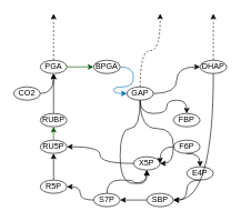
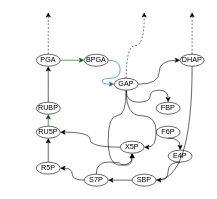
  <mxCell id="0" />
  <mxCell id="1" parent="0" />
  <mxCell id="2" value="DHAP" style="ellipse;whiteSpace=wrap;html=1;strokeColor=#000000;strokeWidth=1;" parent="1" vertex="1"><mxGeometry x="300" y="90" width="40" height="20" as="geometry" /></mxCell>
  <mxCell id="3" value="FBP" style="ellipse;whiteSpace=wrap;html=1;strokeColor=#000000;strokeWidth=1;" parent="1" vertex="1"><mxGeometry x="260" y="170" width="40" height="20" as="geometry" /></mxCell>
  <mxCell id="4" value="RUBP" style="ellipse;whiteSpace=wrap;html=1;strokeColor=#000000;strokeWidth=1;" parent="1" vertex="1"><mxGeometry x="60" y="170" width="40" height="20" as="geometry" /></mxCell>
- <mxCell id="5" value="CO2" style="ellipse;whiteSpace=wrap;html=1;strokeColor=#000000;strokeWidth=1;" parent="1" vertex="1"><mxGeometry x="20" y="130" width="40" height="20" as="geometry" /></mxCell>
  <mxCell id="6" value="F6P" style="ellipse;whiteSpace=wrap;html=1;strokeColor=#000000;strokeWidth=1;" parent="1" vertex="1"><mxGeometry x="260" y="210" width="40" height="20" as="geometry" /></mxCell>
  <mxCell id="7" value="" style="edgeStyle=orthogonalEdgeStyle;rounded=0;orthogonalLoop=1;jettySize=auto;html=1;exitX=0.5;exitY=0;exitDx=0;exitDy=0;curved=1;entryX=0.5;entryY=1;entryDx=0;entryDy=0;strokeColor=#005700;" parent="1" source="36" target="4" edge="1"><mxGeometry x="-360" y="30" as="geometry" /></mxCell>
  <mxCell id="8" value="" style="edgeStyle=orthogonalEdgeStyle;rounded=0;orthogonalLoop=1;jettySize=auto;html=1;exitX=0.5;exitY=0;exitDx=0;exitDy=0;entryX=0.5;entryY=1;entryDx=0;entryDy=0;strokeColor=#000000;curved=1;" parent="1" source="9" target="36" edge="1"><mxGeometry x="-360" y="70" as="geometry" /></mxCell>
  <mxCell id="9" value="R5P" style="ellipse;whiteSpace=wrap;html=1;strokeColor=#000000;strokeWidth=1;" parent="1" vertex="1"><mxGeometry x="60" y="270" width="40" height="20" as="geometry" /></mxCell>
  <mxCell id="10" value="" style="edgeStyle=orthogonalEdgeStyle;rounded=0;orthogonalLoop=1;jettySize=auto;html=1;exitX=0;exitY=0.5;exitDx=0;exitDy=0;entryX=1;entryY=0.5;entryDx=0;entryDy=0;strokeColor=#000000;curved=1;" parent="1" source="11" target="36" edge="1"><mxGeometry x="-360" y="70" as="geometry" /></mxCell>
  <mxCell id="11" value="X5P" style="ellipse;whiteSpace=wrap;html=1;strokeColor=#000000;strokeWidth=1;" parent="1" vertex="1"><mxGeometry x="200" y="235" width="40" height="20" as="geometry" /></mxCell>
- <mxCell id="12" value="" style="edgeStyle=orthogonalEdgeStyle;curved=1;rounded=0;orthogonalLoop=1;jettySize=auto;html=1;exitX=0;exitY=0.5;exitDx=0;exitDy=0;strokeColor=#000000;entryX=1;entryY=0.5;entryDx=0;entryDy=0;" parent="1" source="6" target="11" edge="1"><mxGeometry x="-360" y="30" as="geometry"><mxPoint x="-210" y="290" as="targetPoint" /></mxGeometry></mxCell>
  <mxCell id="13" value="E4P" style="ellipse;whiteSpace=wrap;html=1;strokeColor=#000000;strokeWidth=1;" parent="1" vertex="1"><mxGeometry x="280" y="250" width="40" height="20" as="geometry" /></mxCell>
  <mxCell id="14" value="" style="edgeStyle=orthogonalEdgeStyle;curved=1;rounded=0;orthogonalLoop=1;jettySize=auto;html=1;exitX=0.5;exitY=1;exitDx=0;exitDy=0;entryX=0.5;entryY=0;entryDx=0;entryDy=0;strokeColor=#000000;" parent="1" source="6" target="13" edge="1"><mxGeometry x="-360" y="30" as="geometry" /></mxCell>
  <mxCell id="15" value="SBP" style="ellipse;whiteSpace=wrap;html=1;strokeColor=#000000;strokeWidth=1;" parent="1" vertex="1"><mxGeometry x="220" y="290" width="40" height="20" as="geometry" /></mxCell>
- <mxCell id="16" value="" style="edgeStyle=orthogonalEdgeStyle;curved=1;rounded=0;orthogonalLoop=1;jettySize=auto;html=1;exitX=0.5;exitY=1;exitDx=0;exitDy=0;entryX=1;entryY=0.5;entryDx=0;entryDy=0;strokeColor=#000000;" parent="1" source="2" target="15" edge="1"><mxGeometry x="-360" y="30" as="geometry"><Array as="points"><mxPoint x="320" y="300" /></Array></mxGeometry></mxCell>
+ <mxCell id="16" value="" style="edgeStyle=orthogonalEdgeStyle;curved=1;rounded=0;orthogonalLoop=1;jettySize=auto;html=1;exitX=0.5;exitY=1;exitDx=0;exitDy=0;entryX=1;entryY=0.5;entryDx=0;entryDy=0;strokeColor=#000000;endArrow=none;" parent="1" source="2" target="15" edge="1"><mxGeometry x="-360" y="30" as="geometry"><Array as="points"><mxPoint x="320" y="300" /></Array></mxGeometry></mxCell>
  <mxCell id="17" value="" style="edgeStyle=orthogonalEdgeStyle;curved=1;rounded=0;orthogonalLoop=1;jettySize=auto;html=1;exitX=0.5;exitY=1;exitDx=0;exitDy=0;entryX=1;entryY=0.5;entryDx=0;entryDy=0;strokeColor=#000000;" parent="1" source="13" target="15" edge="1"><mxGeometry x="-360" y="110" as="geometry"><Array as="points"><mxPoint x="280" y="300" /></Array></mxGeometry></mxCell>
  <mxCell id="18" value="" style="edgeStyle=orthogonalEdgeStyle;curved=1;rounded=0;orthogonalLoop=1;jettySize=auto;html=1;exitX=0;exitY=0.5;exitDx=0;exitDy=0;entryX=1;entryY=0.5;entryDx=0;entryDy=0;strokeColor=#000000;" parent="1" source="20" target="9" edge="1"><mxGeometry x="-360" y="70" as="geometry" /></mxCell>
  <mxCell id="19" value="" style="edgeStyle=orthogonalEdgeStyle;curved=1;rounded=0;orthogonalLoop=1;jettySize=auto;html=1;exitX=0.5;exitY=0;exitDx=0;exitDy=0;entryX=0.5;entryY=1;entryDx=0;entryDy=0;strokeColor=#000000;" parent="1" source="20" target="11" edge="1"><mxGeometry x="-360" y="70" as="geometry" /></mxCell>
  <mxCell id="20" value="S7P" style="ellipse;whiteSpace=wrap;html=1;strokeColor=#000000;strokeWidth=1;" parent="1" vertex="1"><mxGeometry x="140" y="290" width="40" height="20" as="geometry" /></mxCell>
  <mxCell id="21" value="" style="edgeStyle=orthogonalEdgeStyle;curved=1;rounded=0;orthogonalLoop=1;jettySize=auto;html=1;exitX=0;exitY=0.5;exitDx=0;exitDy=0;entryX=1;entryY=0.5;entryDx=0;entryDy=0;strokeColor=#000000;" parent="1" source="15" target="20" edge="1"><mxGeometry x="-360" y="110" as="geometry" /></mxCell>
  <mxCell id="22" value="" style="edgeStyle=orthogonalEdgeStyle;curved=1;rounded=0;orthogonalLoop=1;jettySize=auto;html=1;exitX=1;exitY=0.5;exitDx=0;exitDy=0;strokeWidth=1;strokeColor=#000000;entryX=0;entryY=0.5;entryDx=0;entryDy=0;" parent="1" source="31" target="2" edge="1"><mxGeometry x="-360" y="30" as="geometry" /></mxCell>
  <mxCell id="23" value="" style="edgeStyle=orthogonalEdgeStyle;curved=1;rounded=0;orthogonalLoop=1;jettySize=auto;html=1;exitX=0.5;exitY=1;exitDx=0;exitDy=0;entryX=0.5;entryY=0;entryDx=0;entryDy=0;strokeWidth=1;strokeColor=#000000;" parent="1" source="31" target="3" edge="1"><mxGeometry x="-360" y="30" as="geometry" /></mxCell>
  <mxCell id="24" value="" style="edgeStyle=orthogonalEdgeStyle;curved=1;rounded=0;orthogonalLoop=1;jettySize=auto;html=1;exitX=0.5;exitY=0;exitDx=0;exitDy=0;entryX=0.5;entryY=1;entryDx=0;entryDy=0;strokeWidth=1;strokeColor=#000000;" parent="1" source="4" target="27" edge="1"><mxGeometry x="-360" y="30" as="geometry" /></mxCell>
- <mxCell id="25" value="" style="edgeStyle=orthogonalEdgeStyle;rounded=0;orthogonalLoop=1;jettySize=auto;html=1;exitX=1;exitY=0.5;exitDx=0;exitDy=0;strokeWidth=1;curved=1;entryX=0.5;entryY=1;entryDx=0;entryDy=0;strokeColor=#000000;" parent="1" source="5" target="27" edge="1"><mxGeometry x="-360" y="30" as="geometry" /></mxCell>
  <mxCell id="26" value="" style="edgeStyle=orthogonalEdgeStyle;curved=1;rounded=0;orthogonalLoop=1;jettySize=auto;html=1;exitX=0.5;exitY=1;exitDx=0;exitDy=0;entryX=1;entryY=0.5;entryDx=0;entryDy=0;strokeColor=#000000;" parent="1" source="31" target="11" edge="1"><mxGeometry x="-360" y="30" as="geometry" /></mxCell>
  <mxCell id="27" value="PGA" style="ellipse;whiteSpace=wrap;html=1;strokeColor=#000000;strokeWidth=1;" parent="1" vertex="1"><mxGeometry x="60" y="90" width="40" height="20" as="geometry" /></mxCell>
  <mxCell id="28" value="BPGA" style="ellipse;whiteSpace=wrap;html=1;strokeColor=#000000;strokeWidth=1;" parent="1" vertex="1"><mxGeometry x="140" y="90" width="40" height="20" as="geometry" /></mxCell>
  <mxCell id="29" value="" style="edgeStyle=orthogonalEdgeStyle;curved=1;rounded=0;orthogonalLoop=1;jettySize=auto;html=1;exitX=1;exitY=0.5;exitDx=0;exitDy=0;strokeWidth=1;fillColor=#008a00;strokeColor=#005700;" parent="1" source="27" target="28" edge="1"><mxGeometry x="-260" y="50" as="geometry" /></mxCell>
  <mxCell id="30" value="" style="edgeStyle=orthogonalEdgeStyle;rounded=0;orthogonalLoop=1;jettySize=auto;html=1;exitX=0.5;exitY=1;exitDx=0;exitDy=0;strokeColor=#000000;entryX=0.5;entryY=1;entryDx=0;entryDy=0;curved=1;" parent="1" source="31" target="11" edge="1"><mxGeometry x="-360" y="30" as="geometry"><mxPoint x="-20" y="170" as="targetPoint" /></mxGeometry></mxCell>
  <mxCell id="31" value="GAP" style="ellipse;whiteSpace=wrap;html=1;strokeColor=#000000;strokeWidth=1;" parent="1" vertex="1"><mxGeometry x="190" y="130" width="40" height="20" as="geometry" /></mxCell>
  <mxCell id="32" value="" style="edgeStyle=orthogonalEdgeStyle;curved=1;rounded=0;orthogonalLoop=1;jettySize=auto;html=1;entryX=0;entryY=0.5;entryDx=0;entryDy=0;strokeWidth=1;fillColor=#1ba1e2;strokeColor=#006EAF;exitX=1;exitY=0.5;exitDx=0;exitDy=0;" parent="1" source="28" target="31" edge="1"><mxGeometry x="-260" y="50" as="geometry"><mxPoint x="0" y="120" as="sourcePoint" /></mxGeometry></mxCell>
  <mxCell id="33" value="" style="edgeStyle=orthogonalEdgeStyle;curved=1;rounded=0;orthogonalLoop=1;jettySize=auto;html=1;exitX=0.5;exitY=0;exitDx=0;exitDy=0;fontSize=12;fillColor=#f5f5f5;dashed=1;strokeColor=#000000;" parent="1" source="27" edge="1"><mxGeometry x="120" y="-10.24" as="geometry"><mxPoint x="80" y="20" as="targetPoint" /><mxPoint x="100" y="100" as="sourcePoint" /></mxGeometry></mxCell>
  <mxCell id="34" value="" style="edgeStyle=orthogonalEdgeStyle;curved=1;rounded=0;orthogonalLoop=1;jettySize=auto;html=1;exitX=0.5;exitY=0;exitDx=0;exitDy=0;fontSize=12;dashed=1;strokeColor=#000000;" parent="1" source="2" edge="1"><mxGeometry x="110" y="-40.24" as="geometry"><mxPoint x="320" y="20" as="targetPoint" /><mxPoint x="100" y="180" as="sourcePoint" /></mxGeometry></mxCell>
  <mxCell id="35" value="" style="edgeStyle=orthogonalEdgeStyle;curved=1;rounded=0;orthogonalLoop=1;jettySize=auto;html=1;exitX=0.5;exitY=0;exitDx=0;exitDy=0;fontSize=12;dashed=1;strokeColor=#000000;" parent="1" source="31" edge="1"><mxGeometry x="120" y="-0.24" as="geometry"><mxPoint x="240" y="20" as="targetPoint" /><mxPoint x="100" y="260" as="sourcePoint" /></mxGeometry></mxCell>
  <mxCell id="36" value="RU5P" style="ellipse;whiteSpace=wrap;html=1;strokeColor=#000000;strokeWidth=1;" parent="1" vertex="1"><mxGeometry x="60" y="210" width="40" height="20" as="geometry" /></mxCell>
